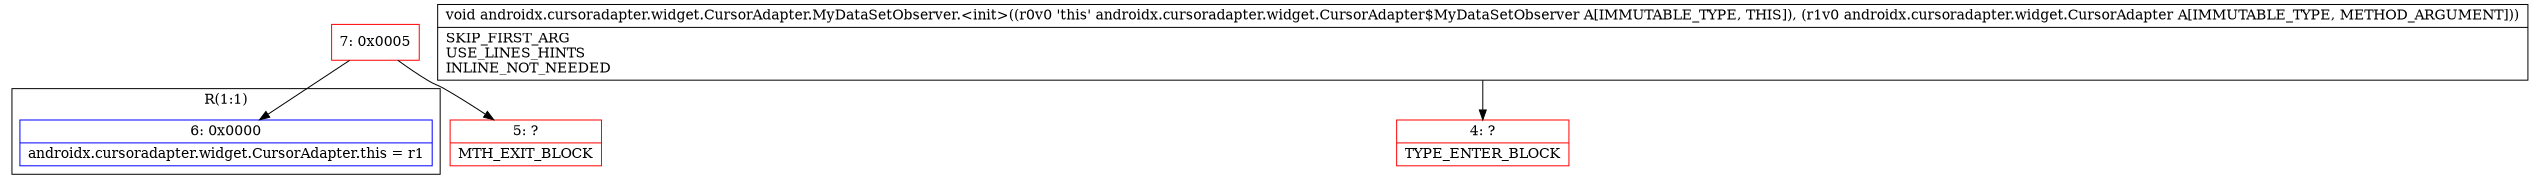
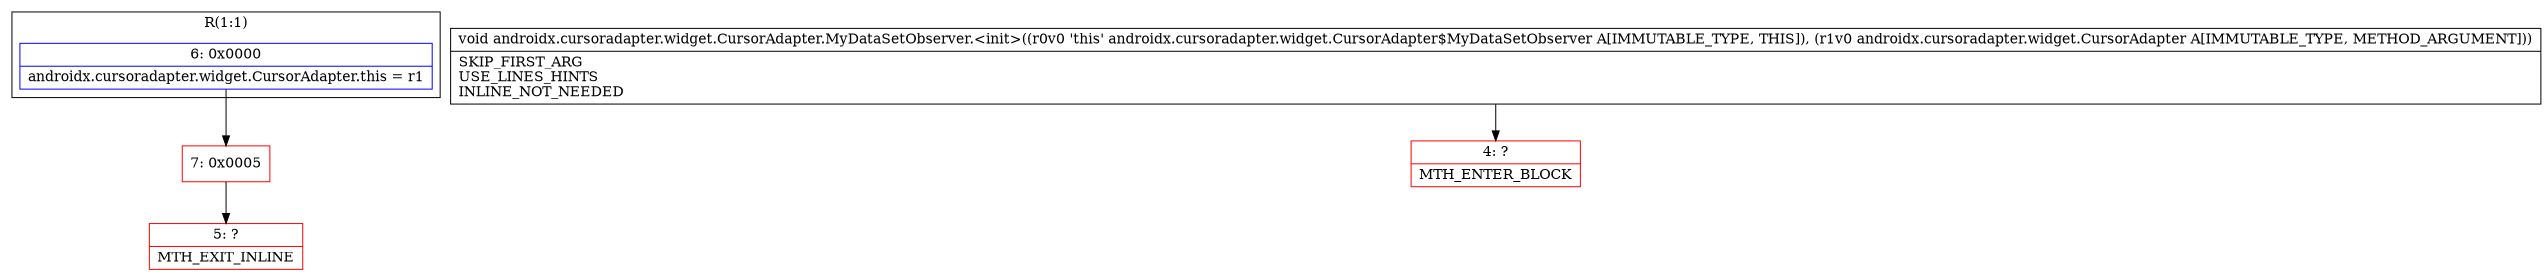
  digraph {
    node [color=red shape=record]
    n1 [color=blue label="{6\:\ 0x0000|androidx.cursoradapter.widget.CursorAdapter.this = r1\l}"]
    n2 [label="{7\:\ 0x0005}"]
-   n3 [label="{5\:\ ?|MTH_EXIT_BLOCK\l}"]
-   n4 [label="{4\:\ ?|TYPE_ENTER_BLOCK\l}"]
+   n3 [label="{5\:\ ?|MTH_EXIT_INLINE\l}"]
+   n4 [label="{4\:\ ?|MTH_ENTER_BLOCK\l}"]
    n5 [label="{void androidx.cursoradapter.widget.CursorAdapter.MyDataSetObserver.\<init\>((r0v0 'this' androidx.cursoradapter.widget.CursorAdapter$MyDataSetObserver A[IMMUTABLE_TYPE, THIS]), (r1v0 androidx.cursoradapter.widget.CursorAdapter A[IMMUTABLE_TYPE, METHOD_ARGUMENT]))  | SKIP_FIRST_ARG\lUSE_LINES_HINTS\lINLINE_NOT_NEEDED\l}" color=""]
    subgraph cluster_1 {
      label="R(1:1)"
      n1
    }
-   n2 -> n1
+   n1 -> n2
    n2 -> n3
    n5 -> n4
  }
